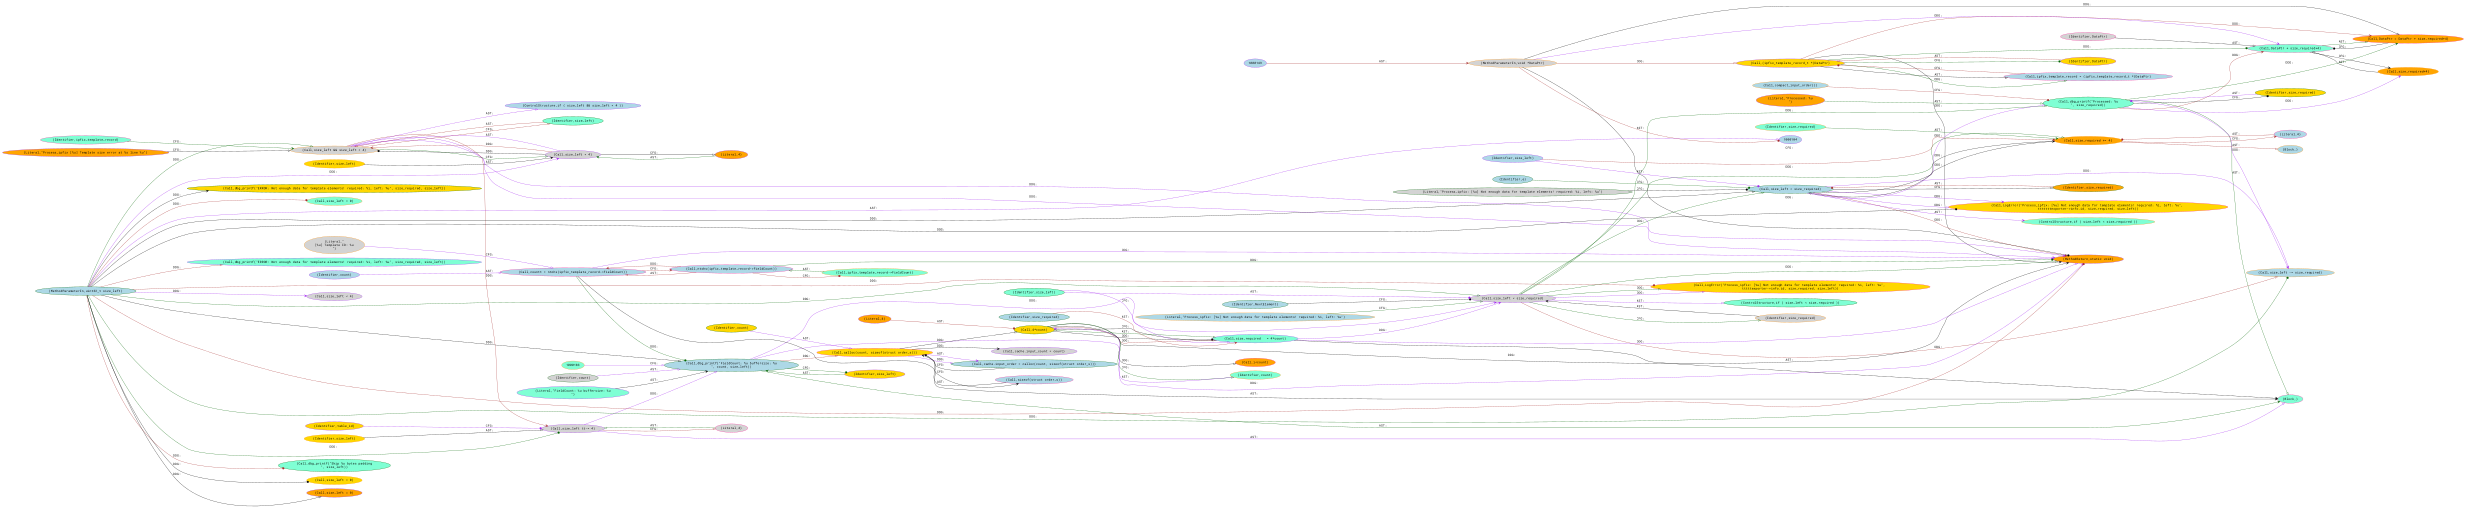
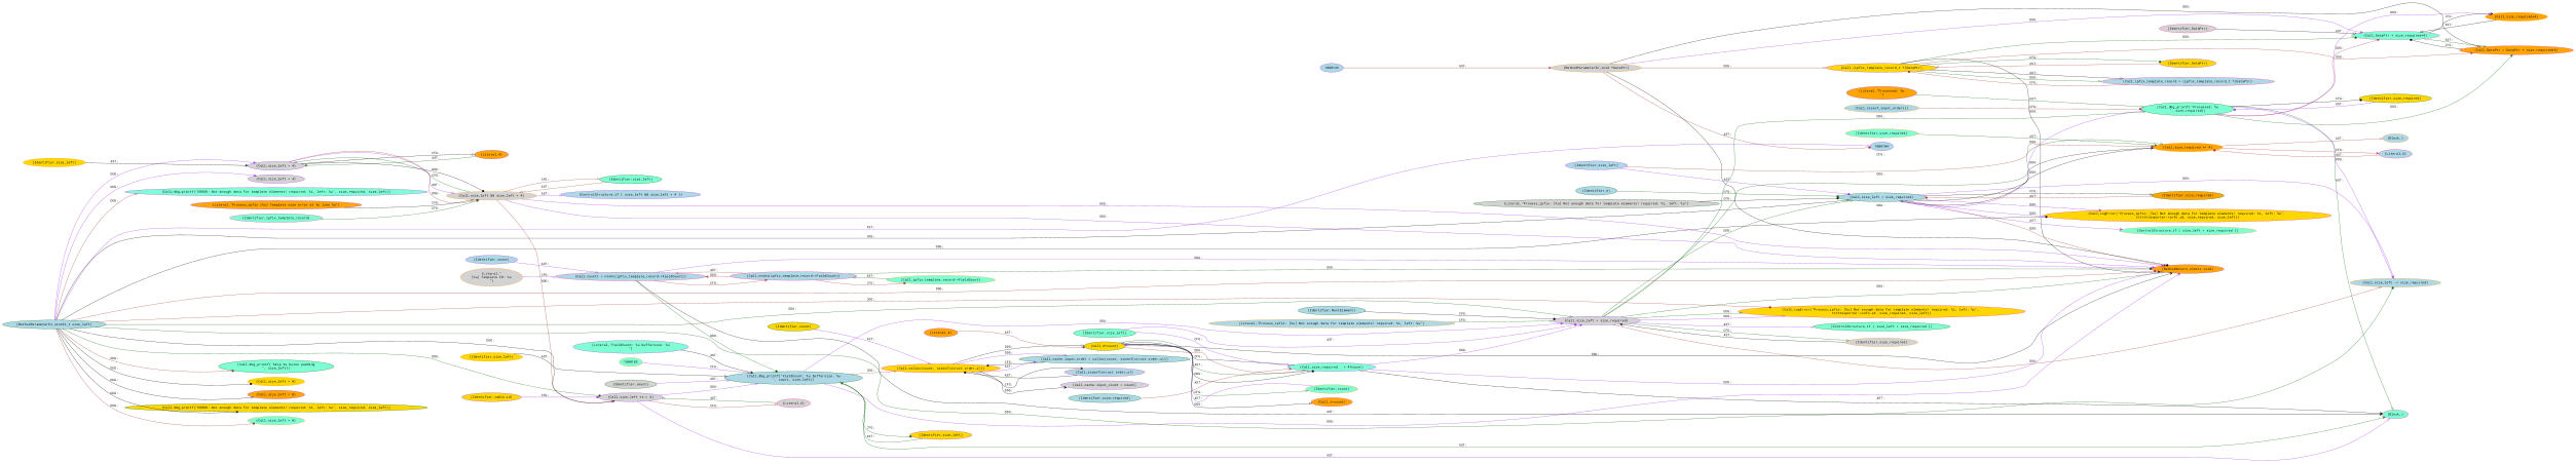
  digraph {
    fontname="Roboto Mono"
    rankdir=LR
    node [color=purple fillcolor=lightblue fontname="Roboto Mono" style=filled]
    edge [arrowhead=onormal color=black fontname="Roboto Mono"]
    n1 [color=deeppink fillcolor=aquamarine label="(Call,DataPtr + size_required+4)"]
    n2 [color=deeppink fillcolor=orange label="(Call,DataPtr = DataPtr + size_required+4)"]
    n3 [color=darkorange fillcolor=orange label="(Call,size_required+4)"]
    n4 [fillcolor=gold label="(Call,(ipfix_template_record_t *)DataPtr)"]
    n5 [fillcolor=orange label="(MethodReturn,static void)"]
    n6 [color=deeppink label="(Call,ipfix_template_record = (ipfix_template_record_t *)DataPtr)"]
    n7 [fillcolor=gold label="(Identifier,DataPtr)"]
    n8 [color=darkorange fillcolor=lightgrey label="(MethodParameterIn,void *DataPtr)"]
    1000104
    n10 [color=darkgreen fillcolor=aquamarine label="(Call,dbg_printf(\"Processed: %u\n\", size_required))"]
    n11 [color=darkgreen fillcolor=gold label="(Identifier,size_required)"]
    n12 [color=deeppink fillcolor=aquamarine label="(Block,)"]
    n13 [color=darkorange label="(Call,size_left -= size_required)"]
    n14 [fillcolor=lightgrey label="(Call,size_left < size_required)"]
    n15 [color=darkgreen label="(Call,size_left < size_required)"]
    n16 [color=darkorange fillcolor=orange label="(Call,size_required += 4)"]
    n17 [color=darkgreen fillcolor=aquamarine label="(ControlStructure,if ( size_left < size_required ))"]
    n18 [color=darkorange fillcolor=lightgrey label="(Identifier,size_required)"]
    n19 [color=deeppink fillcolor=gold label="(Call,LogError(\"Process_ipfix: [%u] Not enough data for template elements! required: %i, left: %u\", \n\t\t\t\t\texporter->info.id, size_required, size_left))"]
    n20 [color=deeppink fillcolor=gold label="(Call,LogError(\"Process_ipfix: [%u] Not enough data for template elements! required: %i, left: %u\", \n\t\t\t\t\t\t\texporter->info.id, size_required, size_left))"]
    n21 [color=darkorange fillcolor=aquamarine label="(ControlStructure,if ( size_left < size_required ))"]
    n22 [color=darkgreen fillcolor=orange label="(Identifier,size_required)"]
    n23 [color=darkorange label="(Block,)"]
    n24 [color=deeppink label="(Literal,4)"]
    n25 [color=darkgreen label="(Call,dbg_printf(\"FieldCount: %u buffersize: %u\n\", count, size_left))"]
    n26 [color=deeppink fillcolor=gold label="(Call,calloc(count, sizeof(struct order_s)))"]
    n27 [fillcolor=gold label="(Identifier,size_left)"]
    n28 [color=darkgreen fillcolor=gold label="(Call,4*count)"]
    n29 [fillcolor=lightgrey label="(Call,cache.input_count = count)"]
    n30 [color=deeppink label="(Call,sizeof(struct order_s))"]
    n31 [color=darkgreen label="(Call,cache.input_order = calloc(count, sizeof(struct order_s)))"]
    n32 [color=deeppink label="(Call,count\t = ntohs(ipfix_template_record->FieldCount))"]
    n33 [color=deeppink label="(Call,ntohs(ipfix_template_record->FieldCount))"]
    n34 [color=darkorange fillcolor=aquamarine label="(Call,ipfix_template_record->FieldCount)"]
    n35 [fillcolor=lightgrey label="(Call,size_left \t\t-= 4)"]
    n36 [color=deeppink fillcolor=lightgrey label="(Literal,4)"]
    n37 [color=darkorange fillcolor=lightgrey label="(Call,size_left && size_left < 4)"]
    n38 [fillcolor=lightgrey label="(Call,size_left < 4)"]
    n39 [label="(ControlStructure,if ( size_left && size_left < 4 ))"]
    n40 [color=darkgreen fillcolor=aquamarine label="(Identifier,size_left)"]
    n41 [fillcolor=orange label="(Literal,4)"]
    n42 [color=darkgreen label="(MethodParameterIn,uint32_t size_left)"]
    n43 [color=darkgreen fillcolor=aquamarine label="(Call,dbg_printf(\"Skip %u bytes padding\n\", size_left))"]
    n44 [color=darkorange fillcolor=gold label="(Call,size_left = 0)"]
    n45 [fillcolor=orange label="(Call,size_left = 0)"]
    n46 [color=darkgreen fillcolor=gold label="(Call,dbg_printf(\"ERROR: Not enough data for template elements! required: %i, left: %u\", size_required, size_left))"]
    n47 [color=darkorange fillcolor=aquamarine label="(Call,size_left = 0)"]
    n48 [fillcolor=aquamarine label="(Call,dbg_printf(\"ERROR: Not enough data for template elements! required: %i, left: %u\", size_required, size_left))"]
    n49 [fillcolor=lightgrey label="(Call,size_left < 4)"]
    n50 [fillcolor=aquamarine label="(Call,size_required   = 4*count)"]
    n51 [color=deeppink fillcolor=orange label="(Call,i<count)"]
    n52 [color=darkorange fillcolor=aquamarine label="(Identifier,count)"]
-   n53 [color=darkorange label="(Call,compact_input_order())"]
+   n53 [color=darkorange label="(Call,sizeof_input_order())"]
    n54 [fillcolor=gold label="(Identifier,table_id)"]
    n55 [color=darkorange fillcolor=lightgrey label="(Literal,\"\n[%u] Template ID: %u\n\")"]
    n56 [color=darkorange fillcolor=gold label="(Identifier,size_left)"]
    n57 [color=deeppink fillcolor=lightgrey label="(Identifier,DataPtr)"]
    n58 [color=deeppink fillcolor=aquamarine label="(Identifier,ipfix_template_record)"]
    n59 [color=darkgreen label="(Identifier,e)"]
    n60 [color=darkorange fillcolor=aquamarine label="(Identifier,size_required)"]
    n61 [color=darkgreen label="(Identifier,size_required)"]
    n62 [label="(Identifier,size_left)"]
    n63 [color=darkgreen label="(Identifier,NextElement)"]
    n64 [color=darkorange label="(Literal,\"Process_ipfix: [%u] Not enough data for template elements! required: %i, left: %u\")"]
    n65 [color=darkorange fillcolor=gold label="(Identifier,size_left)"]
    n66 [fillcolor=orange label="(Literal,\"Process_ipfix [%u] Template size error at %s line %u\")"]
    n67 [color=darkgreen fillcolor=lightgrey label="(Identifier,count)"]
    n68 [fillcolor=aquamarine label="(Literal,\"FieldCount: %u buffersize: %u\n\")"]
    n69 [fillcolor=orange label="(Literal,\"Processed: %u\n\")"]
    n70 [fillcolor=orange label="(Literal,4)"]
    n71 [color=darkgreen fillcolor=lightgrey label="(Literal,\"Process_ipfix: [%u] Not enough data for template elements! required: %i, left: %u\")"]
    n72 [color=darkgreen fillcolor=gold label="(Identifier,count)"]
    n73 [label="(Identifier,count)"]
    n74 [color=darkgreen fillcolor=aquamarine label="(Identifier,size_left)"]
    1000149
    n76 [color=darkorange fillcolor=aquamarine label=1000183]
    n1 -> n2 [color=darkgreen label="AST: "]
    n1 -> n3 [arrowhead=vee label="CFG: "]
    n2 -> n1 [arrowhead=dot label="CFG: "]
    n3 -> n1 [label="AST: "]
    n4 -> n1 [arrowhead=dot color=darkgreen label="DDG: "]
    n4 -> n2 [arrowhead=vee color=brown label="DDG: "]
    n4 -> n5 [arrowhead=vee label="DDG: "]
    n4 -> n6 [label="AST: "]
    n4 -> n6 [color=darkgreen label="DDG: "]
    n4 -> n7 [arrowhead=dot color=darkgreen label="CFG: "]
    n6 -> n4 [arrowhead=dot color=brown label="CFG: "]
    n7 -> n4 [color=brown label="AST: "]
    n8 -> n1 [arrowhead=vee color=purple label="DDG: "]
    n8 -> n2 [label="DDG: "]
    n8 -> n4 [color=brown label="DDG: "]
    n8 -> n5 [arrowhead=dot label="DDG: "]
    n8 -> 1000104 [arrowhead=dot color=brown label="AST: "]
    n10 -> n1 [arrowhead=vee color=brown label="DDG: "]
    n10 -> n2 [arrowhead=vee color=darkgreen label="DDG: "]
    n10 -> n3 [arrowhead=vee color=purple label="DDG: "]
    n10 -> n11 [arrowhead=dot label="CFG: "]
    n10 -> n12 [color=darkgreen label="AST: "]
    n10 -> n13 [arrowhead=vee color=purple label="DDG: "]
    n11 -> n10 [arrowhead=dot color=purple label="AST: "]
    n14 -> n5 [color=darkgreen label="DDG: "]
    n14 -> n10 [color=darkgreen label="DDG: "]
    n14 -> n13 [color=brown label="DDG: "]
    n14 -> n15 [color=darkgreen label="DDG: "]
    n14 -> n16 [color=darkgreen label="DDG: "]
    n14 -> n17 [color=purple label="AST: "]
    n14 -> n18 [color=darkgreen label="CFG: "]
    n14 -> n19 [color=darkgreen label="DDG: "]
    n14 -> n19 [color=purple label="DDG: "]
    n15 -> n5 [arrowhead=dot color=brown label="DDG: "]
    n15 -> n10 [color=purple label="DDG: "]
    n15 -> n13 [color=purple label="DDG: "]
    n15 -> n16 [arrowhead=vee label="DDG: "]
    n15 -> n20 [color=purple label="DDG: "]
    n15 -> n20 [arrowhead=vee color=purple label="DDG: "]
    n15 -> n21 [arrowhead=vee color=purple label="AST: "]
    n15 -> n22 [label="CFG: "]
    n16 -> n15 [label="DDG: "]
    n16 -> n23 [color=brown label="AST: "]
    n16 -> n24 [arrowhead=vee color=brown label="CFG: "]
    n18 -> n14 [arrowhead=vee label="AST: "]
    n22 -> n15 [arrowhead=dot color=brown label="AST: "]
    n24 -> n16 [arrowhead=dot color=brown label="AST: "]
    n25 -> n5 [arrowhead=vee color=purple label="DDG: "]
    n25 -> n12 [arrowhead=vee color=darkgreen label="AST: "]
    n25 -> n14 [arrowhead=vee color=purple label="DDG: "]
    n25 -> n26 [color=brown label="DDG: "]
    n25 -> n27 [arrowhead=dot color=darkgreen label="CFG: "]
    n26 -> n28 [label="DDG: "]
    n26 -> n29 [arrowhead=vee label="DDG: "]
    n26 -> n30 [arrowhead=vee label="CFG: "]
    n26 -> n31 [arrowhead=vee color=purple label="AST: "]
    n26 -> n31 [color=purple label="DDG: "]
    n27 -> n25 [arrowhead=vee color=darkgreen label="AST: "]
    n28 -> n5 [arrowhead=vee label="DDG: "]
    n28 -> n50 [color=darkgreen label="AST: "]
    n28 -> n50 [arrowhead=dot label="DDG: "]
    n28 -> n50 [color=brown label="DDG: "]
    n28 -> n51 [label="DDG: "]
    n28 -> n52 [color=darkgreen label="CFG: "]
    n30 -> n26 [arrowhead=dot label="AST: "]
    n31 -> n26 [arrowhead=vee label="CFG: "]
    n32 -> n5 [arrowhead=dot color=purple label="DDG: "]
    n32 -> n12 [arrowhead=vee label="AST: "]
    n32 -> n25 [arrowhead=dot color=darkgreen label="DDG: "]
    n32 -> n33 [arrowhead=vee color=brown label="CFG: "]
    n33 -> n5 [arrowhead=dot color=darkgreen label="DDG: "]
    n33 -> n32 [color=brown label="AST: "]
    n33 -> n32 [arrowhead=vee color=brown label="DDG: "]
    n33 -> n34 [arrowhead=dot color=brown label="CFG: "]
    n34 -> n33 [color=darkgreen label="AST: "]
    n35 -> n12 [color=purple label="AST: "]
    n35 -> n25 [color=purple label="DDG: "]
    n35 -> n36 [color=brown label="CFG: "]
    n36 -> n35 [color=darkgreen label="AST: "]
    n37 -> n5 [arrowhead=vee color=purple label="DDG: "]
    n37 -> n5 [arrowhead=vee color=purple label="DDG: "]
    n37 -> n35 [arrowhead=vee color=brown label="DDG: "]
    n37 -> n38 [color=darkgreen label="CFG: "]
    n37 -> n39 [color=purple label="AST: "]
    n37 -> n40 [color=brown label="CFG: "]
    n38 -> n37 [color=purple label="AST: "]
    n38 -> n37 [arrowhead=vee color=brown label="DDG: "]
    n38 -> n37 [arrowhead=dot label="DDG: "]
    n38 -> n41 [label="CFG: "]
    n40 -> n37 [color=brown label="AST: "]
    n41 -> n38 [arrowhead=vee color=darkgreen label="AST: "]
    n42 -> n5 [arrowhead=dot color=brown label="DDG: "]
    n42 -> 1000104 [color=purple label="AST: "]
    n42 -> n13 [arrowhead=dot color=darkgreen label="DDG: "]
    n42 -> n14 [color=darkgreen label="DDG: "]
    n42 -> n15 [label="DDG: "]
    n42 -> n19 [arrowhead=dot color=brown label="DDG: "]
    n42 -> n20 [arrowhead=dot label="DDG: "]
    n42 -> n25 [label="DDG: "]
    n42 -> n35 [arrowhead=dot color=darkgreen label="DDG: "]
-   n42 -> n37 [color=darkgreen label="DDG: "]
    n42 -> n38 [arrowhead=vee color=purple label="DDG: "]
    n42 -> n43 [arrowhead=dot color=brown label="DDG: "]
    n42 -> n44 [arrowhead=dot label="DDG: "]
    n42 -> n45 [label="DDG: "]
    n42 -> n46 [arrowhead=vee label="DDG: "]
    n42 -> n47 [arrowhead=dot color=brown label="DDG: "]
    n42 -> n48 [color=brown label="DDG: "]
    n42 -> n49 [arrowhead=vee color=purple label="DDG: "]
    n50 -> n5 [color=purple label="DDG: "]
    n50 -> n12 [arrowhead=vee label="AST: "]
    n50 -> n14 [arrowhead=vee color=purple label="DDG: "]
    n50 -> n28 [label="CFG: "]
    n52 -> n28 [arrowhead=vee color=purple label="AST: "]
    n53 -> n10 [arrowhead=dot color=brown label="CFG: "]
    n54 -> n35 [arrowhead=dot color=purple label="CFG: "]
    n55 -> n32 [color=purple label="CFG: "]
    n56 -> n38 [arrowhead=vee label="AST: "]
    n57 -> n1 [label="AST: "]
    n58 -> n37 [arrowhead=vee color=darkgreen label="CFG: "]
    n59 -> n15 [arrowhead=dot color=darkgreen label="CFG: "]
    n60 -> n16 [arrowhead=vee color=darkgreen label="AST: "]
    n61 -> n50 [arrowhead=vee color=brown label="AST: "]
    n62 -> n15 [arrowhead=dot color=purple label="AST: "]
    n62 -> n16 [arrowhead=dot color=brown label="CFG: "]
    n63 -> n14 [arrowhead=dot label="CFG: "]
    n64 -> n14 [color=darkgreen label="CFG: "]
    n65 -> n35 [label="AST: "]
    n66 -> n37 [label="CFG: "]
    n67 -> n25 [color=purple label="AST: "]
    n68 -> n25 [arrowhead=vee label="AST: "]
    n69 -> n10 [color=darkgreen label="AST: "]
    n70 -> n28 [arrowhead=dot color=brown label="AST: "]
    n71 -> n15 [arrowhead=dot label="CFG: "]
    n72 -> n26 [color=purple label="AST: "]
    n73 -> n32 [color=purple label="AST: "]
    n74 -> n14 [arrowhead=dot color=purple label="AST: "]
    n74 -> n50 [color=purple label="CFG: "]
    1000149 -> n8 [arrowhead=vee color=brown label="AST: "]
    n76 -> n25 [color=purple label="CFG: "]
  }
